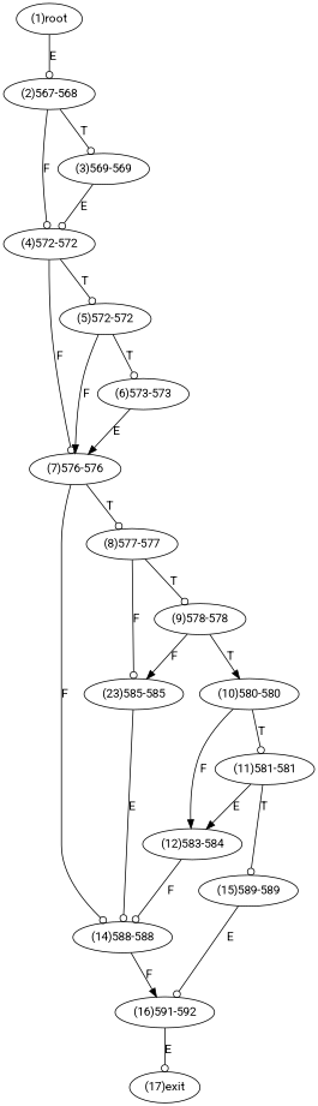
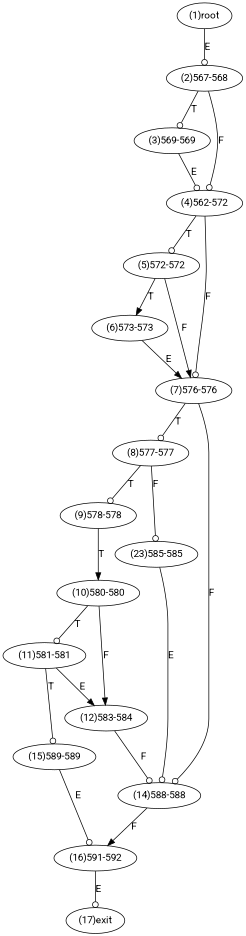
  digraph {
    fontname=Roboto
    node [fontname=Roboto]
    edge [arrowhead=odot fontname=Roboto]
    n1 [label="(1)root"]
    n2 [label="(2)567-568"]
    n3 [label="(3)569-569"]
-   n4 [label="(4)572-572"]
+   n4 [label="(4)562-572"]
    n5 [label="(5)572-572"]
    n6 [label="(7)576-576"]
    n7 [label="(6)573-573"]
    n8 [label="(8)577-577"]
    n9 [label="(14)588-588"]
    n10 [label="(9)578-578"]
    n11 [label="(23)585-585"]
    n12 [label="(16)591-592"]
    n13 [label="(10)580-580"]
    n14 [label="(11)581-581"]
    n15 [label="(12)583-584"]
    n16 [label="(15)589-589"]
    n17 [label="(17)exit"]
    n1 -> n2 [label=E]
    n2 -> n3 [label=T]
    n2 -> n4 [label=F]
    n3 -> n4 [label=E]
    n4 -> n5 [label=T]
    n4 -> n6 [label=F]
    n5 -> n6 [arrowhead=normal label=F]
-   n5 -> n7 [label=T]
+   n5 -> n7 [arrowhead=normal label=T]
    n6 -> n8 [label=T]
    n6 -> n9 [label=F]
    n7 -> n6 [arrowhead=normal label=E]
    n8 -> n10 [label=T]
    n8 -> n11 [label=F]
    n9 -> n12 [arrowhead=normal label=F]
-   n10 -> n11 [arrowhead=normal label=F]
    n10 -> n13 [arrowhead=normal label=T]
    n11 -> n9 [label=E]
    n12 -> n17 [label=E]
    n13 -> n14 [label=T]
    n13 -> n15 [arrowhead=normal label=F]
    n14 -> n15 [arrowhead=normal label=E]
    n14 -> n16 [label=T]
    n15 -> n9 [label=F]
    n16 -> n12 [label=E]
  }
